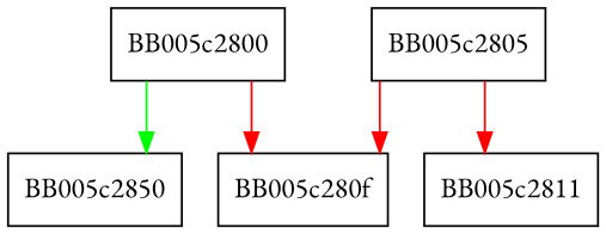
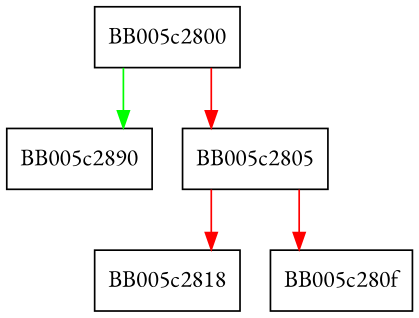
  digraph {
    fontname="EB Garamond"
    splines=ortho
    node [fontname="EB Garamond" shape=box]
    edge [color=red fontname="EB Garamond"]
    BB005c2800
-   BB005c2850
+   BB005c2850 [label=BB005c2890]
    BB005c2805
-   BB005c2818 [label=BB005c2811]
+   BB005c2818
    BB005c280f
    BB005c2800 -> BB005c2850 [color=green]
-   BB005c2800 -> BB005c280f
+   BB005c2800 -> BB005c2805
    BB005c2805 -> BB005c2818
    BB005c2805 -> BB005c280f
  }
